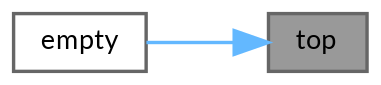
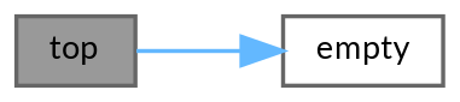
  digraph {
    rankdir=LR
    fontname=Lato
    node [fontname=Lato fontsize=8 shape=box style=filled]
    n1 [color=gray40 fillcolor=grey60 fontcolor=black height=0.2 label=top width=0.4]
    n2 [color=grey40 fillcolor=white height=0.2 label=empty width=0.4]
-   n2 -> n1 [color=steelblue1 fontname=Lato fontsize=8 labelfontname=Helvetica labelfontsize=8 style=solid]
+   n1 -> n2 [color=steelblue1 fontname=Lato fontsize=8 labelfontname=Helvetica labelfontsize=8 style=solid]
  }
